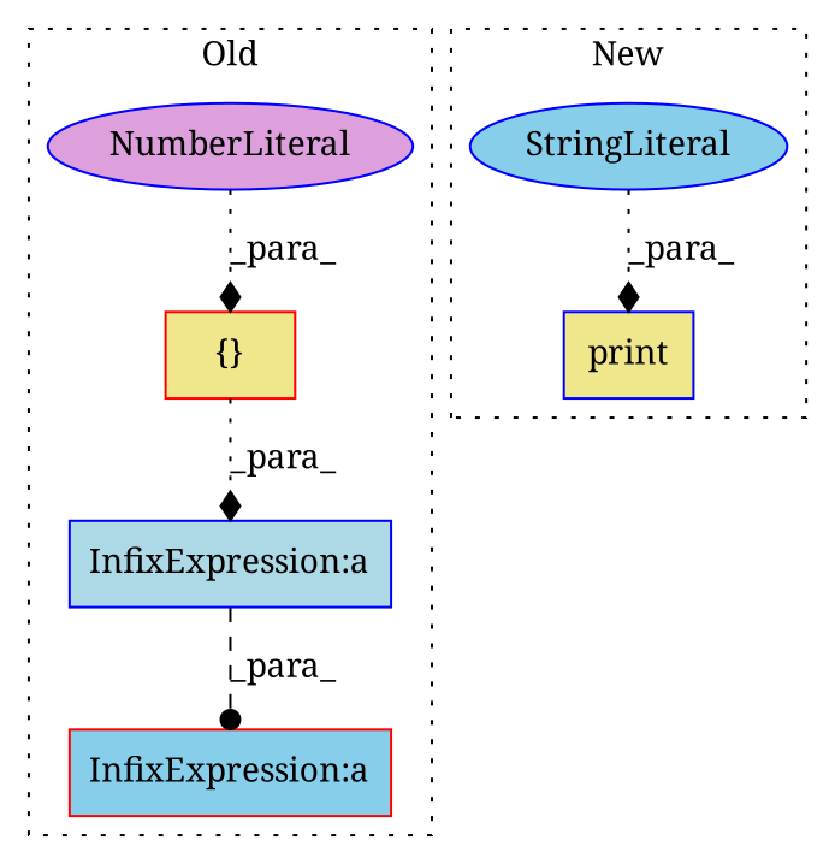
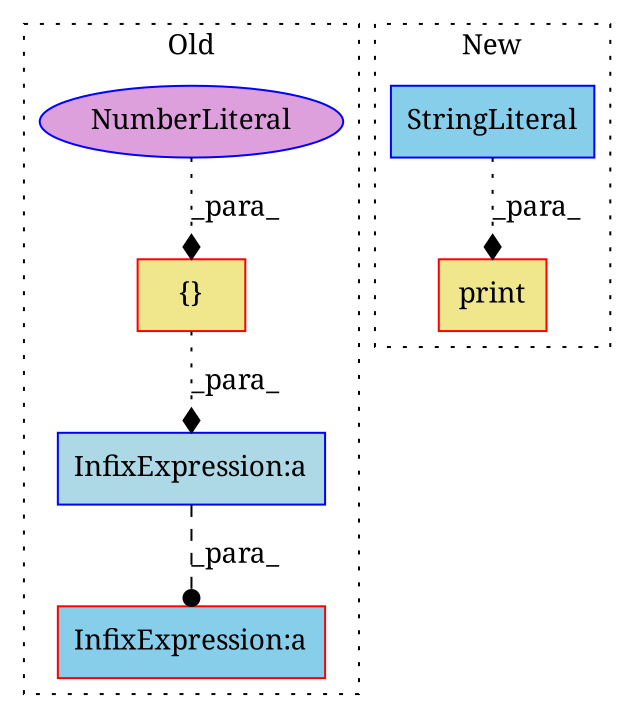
  digraph {
    fontname="Noto Serif"
    node [a=27 color=blue fillcolor=khaki fontname="Noto Serif" shape=box style=filled]
    edge [arrowhead=diamond fontname="Noto Serif" style=dotted]
    n1 [a=4 color=red l="1,1" label="{}" s="1662,1664"]
    n2 [color=red fillcolor=skyblue l=-3 label="InfixExpression:a" s=1655]
    n3 [fillcolor=lightblue l=3 label="InfixExpression:a" s=1665]
    n4 [a=34 fillcolor=plum l=1 label=NumberLiteral s=1663 shape=ellipse]
-   n5 [a=32 l="6,1" label=print s="1596,1618"]
-   n6 [a=45 fillcolor=skyblue l=9 label=StringLiteral s=1602 shape=ellipse]
+   n5 [a=32 color=red l="6,1" label=print s="1596,1618"]
+   n6 [a=45 fillcolor=skyblue l=9 label=StringLiteral s=1602]
    subgraph cluster_1 {
      label=Old
      style=dotted
      n1
      n2
      n3
      n4
    }
    subgraph cluster_2 {
      label=New
      style=dotted
      n5
      n6
    }
    n1 -> n3 [label=_para_]
    n3 -> n2 [arrowhead=dot label=_para_ style=dashed]
    n4 -> n1 [label=_para_]
    n6 -> n5 [label=_para_]
  }
